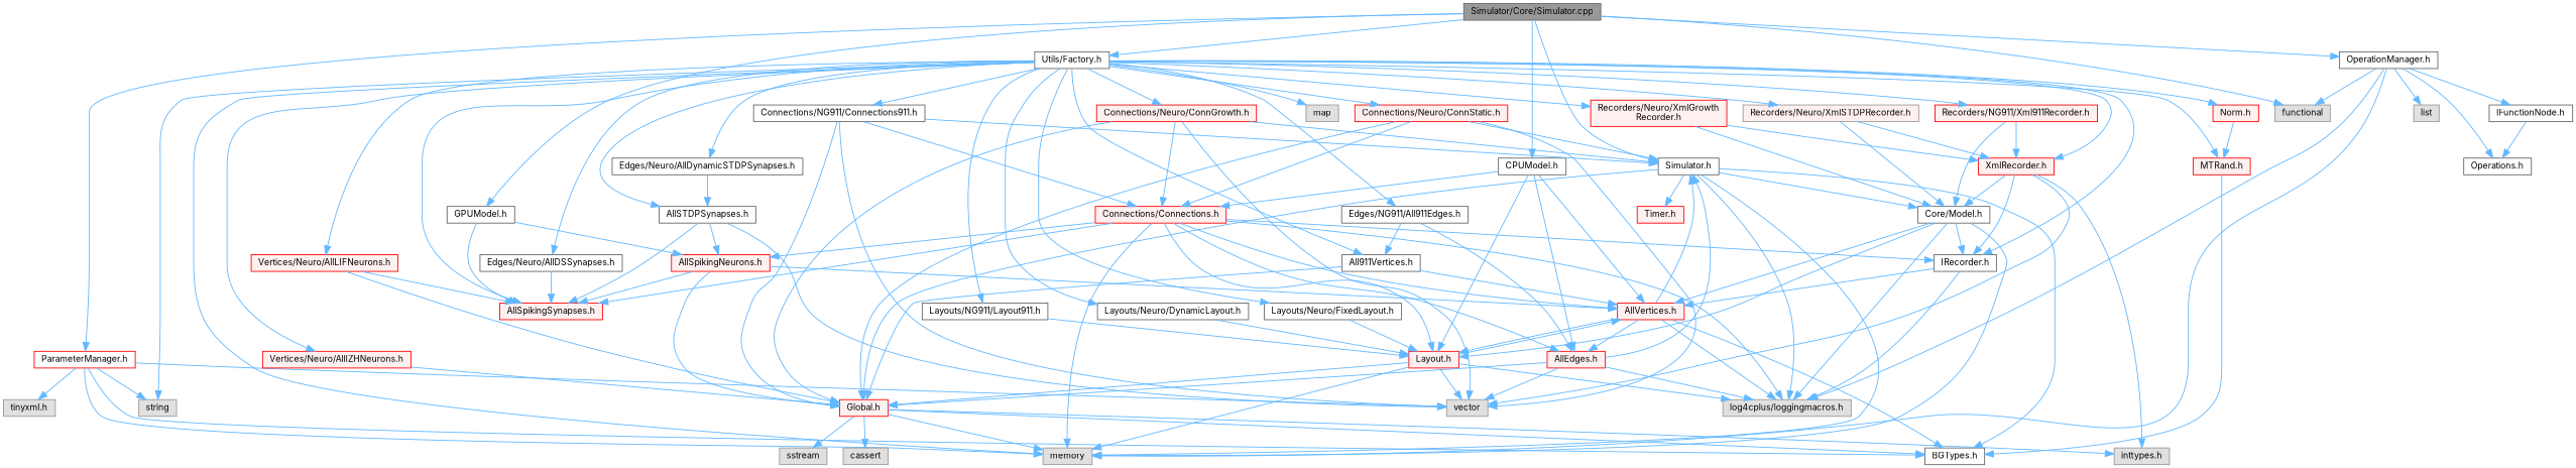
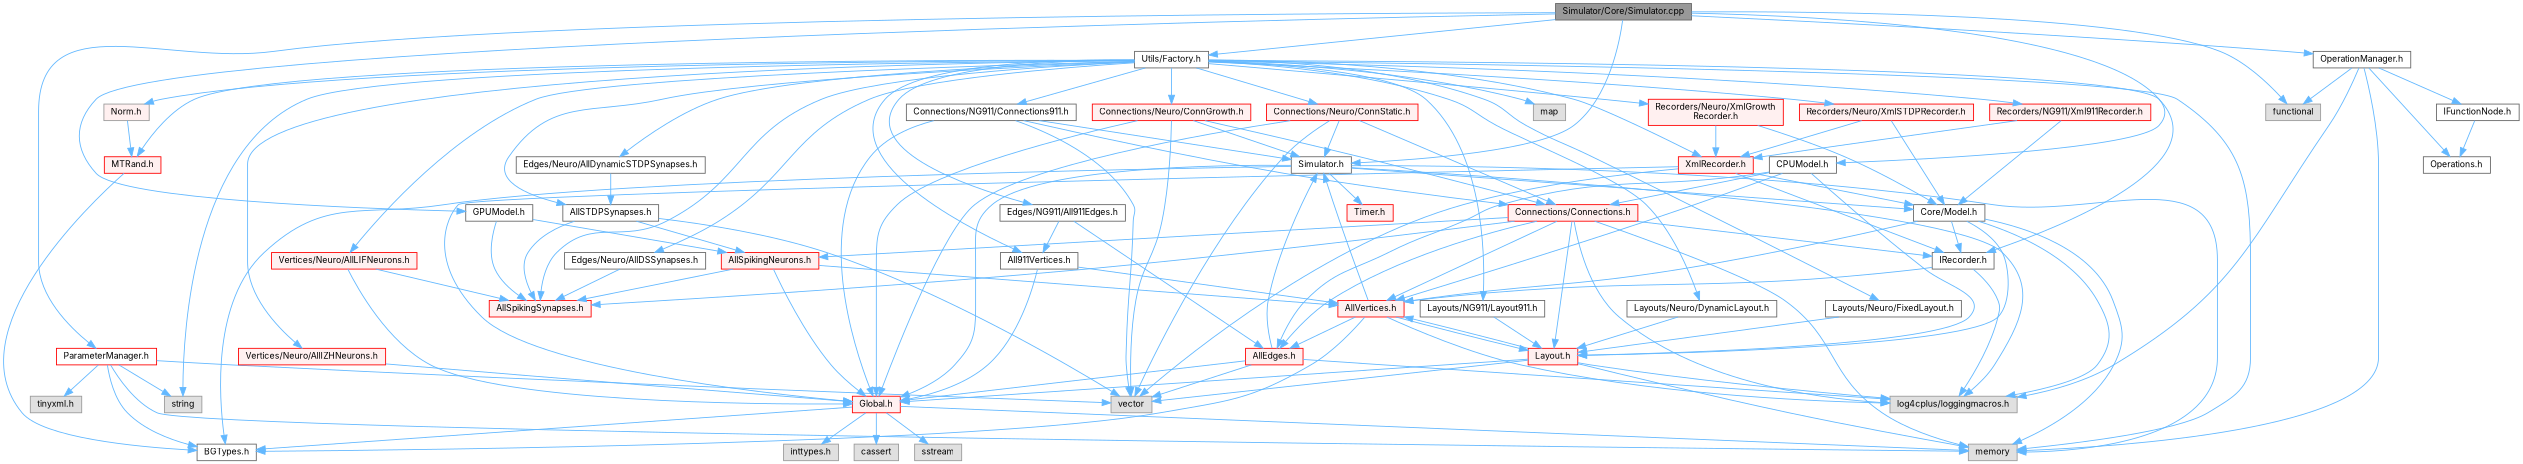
  digraph {
    fontname=Inter
    node [color=grey40 fillcolor=white fontname=Inter fontsize=10 shape=box style=filled]
    edge [color=steelblue1 fontname=Inter fontsize=10 labelfontname=Helvetica labelfontsize=10 style=solid]
    n1 [color=gray40 fillcolor=grey60 fontcolor=black height=0.2 label="Simulator/Core/Simulator.cpp" width=0.4]
    n2 [height=0.2 label="Simulator.h" width=0.4]
    n3 [height=0.2 label="CPUModel.h" width=0.4]
    n4 [height=0.2 label="GPUModel.h" width=0.4]
    n5 [height=0.2 label="OperationManager.h" width=0.4]
    n6 [color=grey60 fillcolor="#E0E0E0" height=0.2 label=functional width=0.4]
    n7 [color=red height=0.2 label="ParameterManager.h" width=0.4]
    n8 [height=0.2 label="Utils/Factory.h" width=0.4]
    n9 [height=0.2 label="BGTypes.h" width=0.4]
    n10 [height=0.2 label="Core/Model.h" width=0.4]
    n11 [color=red fillcolor="#FFF0F0" height=0.2 label="Global.h" width=0.4]
    n12 [color=grey60 fillcolor="#E0E0E0" height=0.2 label=memory width=0.4]
    n13 [color=grey60 fillcolor="#E0E0E0" height=0.2 label="log4cplus/loggingmacros.h" width=0.4]
    n14 [color=red fillcolor="#FFF0F0" height=0.2 label="Timer.h" width=0.4]
    n15 [color=red fillcolor="#FFF0F0" height=0.2 label="AllVertices.h" width=0.4]
    n16 [color=red fillcolor="#FFF0F0" height=0.2 label="Layout.h" width=0.4]
    n17 [color=red fillcolor="#FFF0F0" height=0.2 label="AllEdges.h" width=0.4]
    n18 [color=red fillcolor="#FFF0F0" height=0.2 label="Connections/Connections.h" width=0.4]
    n19 [color=red fillcolor="#FFF0F0" height=0.2 label="AllSpikingNeurons.h" width=0.4]
    n20 [color=red fillcolor="#FFF0F0" height=0.2 label="AllSpikingSynapses.h" width=0.4]
    n21 [height=0.2 label="IFunctionNode.h" width=0.4]
    n22 [height=0.2 label="Operations.h" width=0.4]
-   n23 [color=grey60 fillcolor="#E0E0E0" height=0.2 label=list width=0.4]
    n24 [color=grey60 fillcolor="#E0E0E0" height=0.2 label=vector width=0.4]
    n25 [color=grey60 fillcolor="#E0E0E0" height=0.2 label="tinyxml.h" width=0.4]
    n26 [color=grey60 fillcolor="#E0E0E0" height=0.2 label=string width=0.4]
    n27 [height=0.2 label="IRecorder.h" width=0.4]
    n28 [color=grey60 fillcolor="#E0E0E0" height=0.2 label=map width=0.4]
    n29 [height=0.2 label="Connections/NG911/Connections911.h" width=0.4]
    n30 [color=red fillcolor="#FFF0F0" height=0.2 label="Connections/Neuro/ConnGrowth.h" width=0.4]
    n31 [color=red fillcolor="#FFF0F0" height=0.2 label="Connections/Neuro/ConnStatic.h" width=0.4]
    n32 [height=0.2 label="Edges/NG911/All911Edges.h" width=0.4]
    n33 [height=0.2 label="All911Vertices.h" width=0.4]
    n34 [height=0.2 label="Edges/Neuro/AllDSSynapses.h" width=0.4]
    n35 [height=0.2 label="Edges/Neuro/AllDynamicSTDPSynapses.h" width=0.4]
    n36 [height=0.2 label="AllSTDPSynapses.h" width=0.4]
    n37 [height=0.2 label="Layouts/NG911/Layout911.h" width=0.4]
    n38 [height=0.2 label="Layouts/Neuro/DynamicLayout.h" width=0.4]
    n39 [height=0.2 label="Layouts/Neuro/FixedLayout.h" width=0.4]
    n40 [color=red fillcolor="#FFF0F0" height=0.2 label="Vertices/Neuro/AllIZHNeurons.h" width=0.4]
    n41 [color=red fillcolor="#FFF0F0" height=0.2 label="Vertices/Neuro/AllLIFNeurons.h" width=0.4]
    n42 [color=red fillcolor="#FFF0F0" height=0.2 label="Recorders/NG911/Xml911Recorder.h" width=0.4]
    n43 [color=red fillcolor="#FFF0F0" height=0.2 label="XmlRecorder.h" width=0.4]
    n44 [color=red fillcolor="#FFF0F0" height=0.2 label="Recorders/Neuro/XmlGrowth\lRecorder.h" width=0.4]
-   n45 [color=grey60 fillcolor="#FFF0F0" height=0.2 label="Recorders/Neuro/XmlSTDPRecorder.h" width=0.4]
+   n45 [color=red fillcolor="#FFF0F0" height=0.2 label="Recorders/Neuro/XmlSTDPRecorder.h" width=0.4]
    n46 [color=red fillcolor="#FFF0F0" height=0.2 label="MTRand.h" width=0.4]
-   n47 [color=red fillcolor="#FFF0F0" height=0.2 label="Norm.h" width=0.4]
+   n47 [color=grey60 fillcolor="#FFF0F0" height=0.2 label="Norm.h" width=0.4]
    n48 [color=grey60 fillcolor="#E0E0E0" height=0.2 label=cassert width=0.4]
    n49 [color=grey60 fillcolor="#E0E0E0" height=0.2 label=sstream width=0.4]
    n50 [color=grey60 fillcolor="#E0E0E0" height=0.2 label="inttypes.h" width=0.4]
    n1 -> n2
    n1 -> n3
    n1 -> n4
    n1 -> n5
    n1 -> n6
    n1 -> n7
    n1 -> n8
    n2 -> n9
    n2 -> n10
    n2 -> n11
    n2 -> n12
    n2 -> n13
    n2 -> n14
    n3 -> n15
    n3 -> n16
    n3 -> n17
    n3 -> n18
    n4 -> n19
    n4 -> n20
    n5 -> n6
    n5 -> n12
    n5 -> n13
    n5 -> n21
    n5 -> n22
-   n5 -> n23
    n7 -> n9
    n7 -> n12
    n7 -> n24
    n7 -> n25
    n7 -> n26
    n8 -> n12
    n8 -> n20
    n8 -> n26
    n8 -> n27
    n8 -> n28
    n8 -> n29
    n8 -> n30
    n8 -> n31
    n8 -> n32
    n8 -> n33
    n8 -> n34
    n8 -> n35
    n8 -> n36
    n8 -> n37
    n8 -> n38
    n8 -> n39
    n8 -> n40
    n8 -> n41
    n8 -> n42
    n8 -> n43
    n8 -> n44
    n8 -> n45
    n8 -> n46
    n8 -> n47
    n10 -> n12
    n10 -> n13
    n10 -> n15
    n10 -> n16
    n10 -> n27
    n11 -> n9
    n11 -> n12
    n11 -> n48
    n11 -> n49
    n11 -> n50
    n15 -> n2
    n15 -> n9
    n15 -> n13
    n15 -> n16
    n15 -> n17
    n16 -> n11
    n16 -> n12
    n16 -> n13
    n16 -> n15
    n16 -> n24
    n17 -> n2
    n17 -> n11
    n17 -> n13
    n17 -> n24
    n18 -> n12
    n18 -> n13
    n18 -> n15
    n18 -> n16
    n18 -> n17
    n18 -> n19
    n18 -> n20
    n18 -> n27
    n19 -> n11
    n19 -> n15
    n19 -> n20
    n21 -> n22
    n27 -> n13
    n27 -> n15
    n29 -> n2
    n29 -> n11
    n29 -> n18
    n29 -> n24
    n30 -> n2
    n30 -> n11
    n30 -> n18
    n30 -> n24
    n31 -> n2
    n31 -> n11
    n31 -> n18
    n31 -> n24
    n32 -> n17
    n32 -> n33
    n33 -> n11
    n33 -> n15
    n34 -> n20
    n35 -> n36
    n36 -> n19
    n36 -> n20
    n36 -> n24
    n37 -> n16
    n38 -> n16
    n39 -> n16
    n40 -> n11
    n41 -> n11
    n41 -> n20
    n42 -> n10
    n42 -> n43
    n43 -> n10
-   n43 -> n50
+   n43 -> n11
    n43 -> n24
    n43 -> n27
    n44 -> n10
    n44 -> n43
    n45 -> n10
    n45 -> n43
    n46 -> n9
    n47 -> n46
  }
